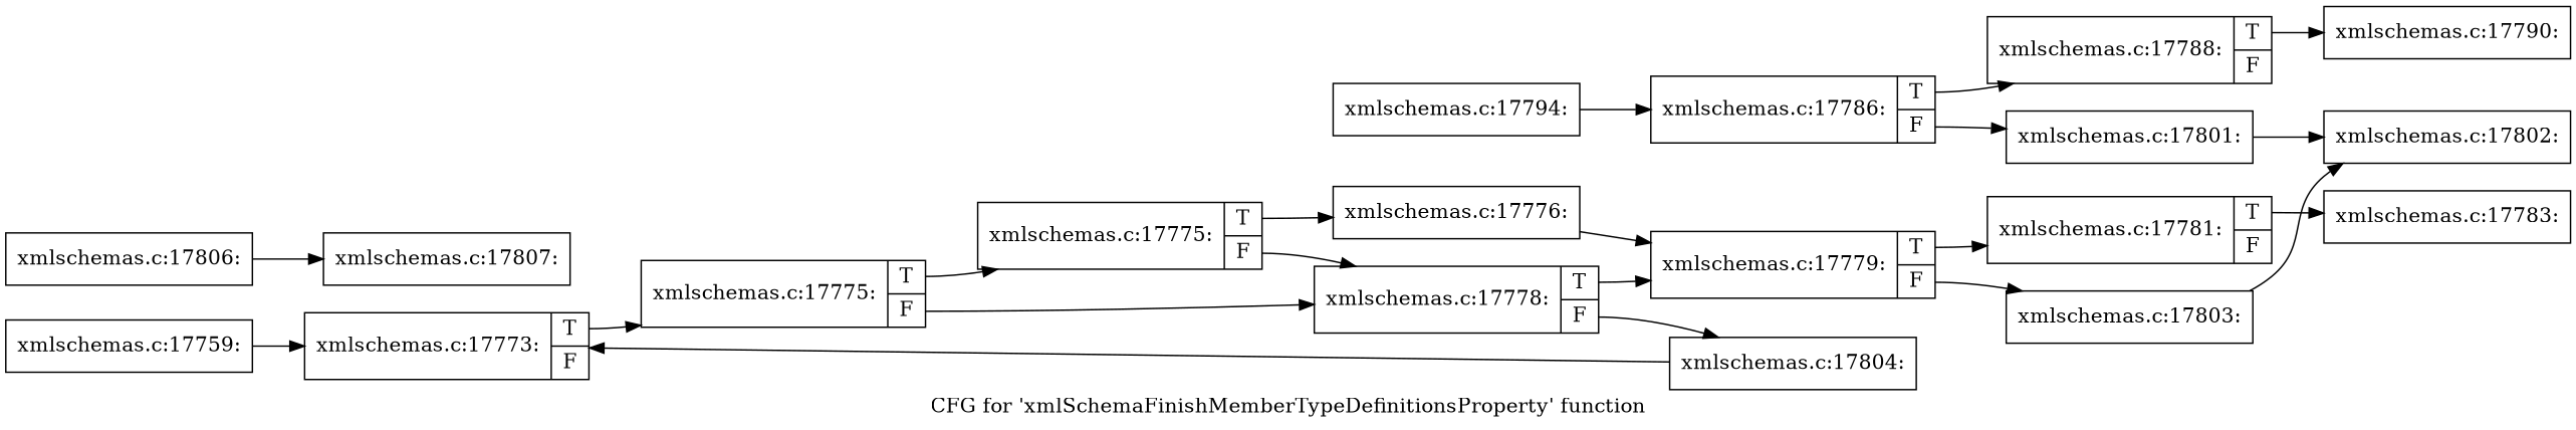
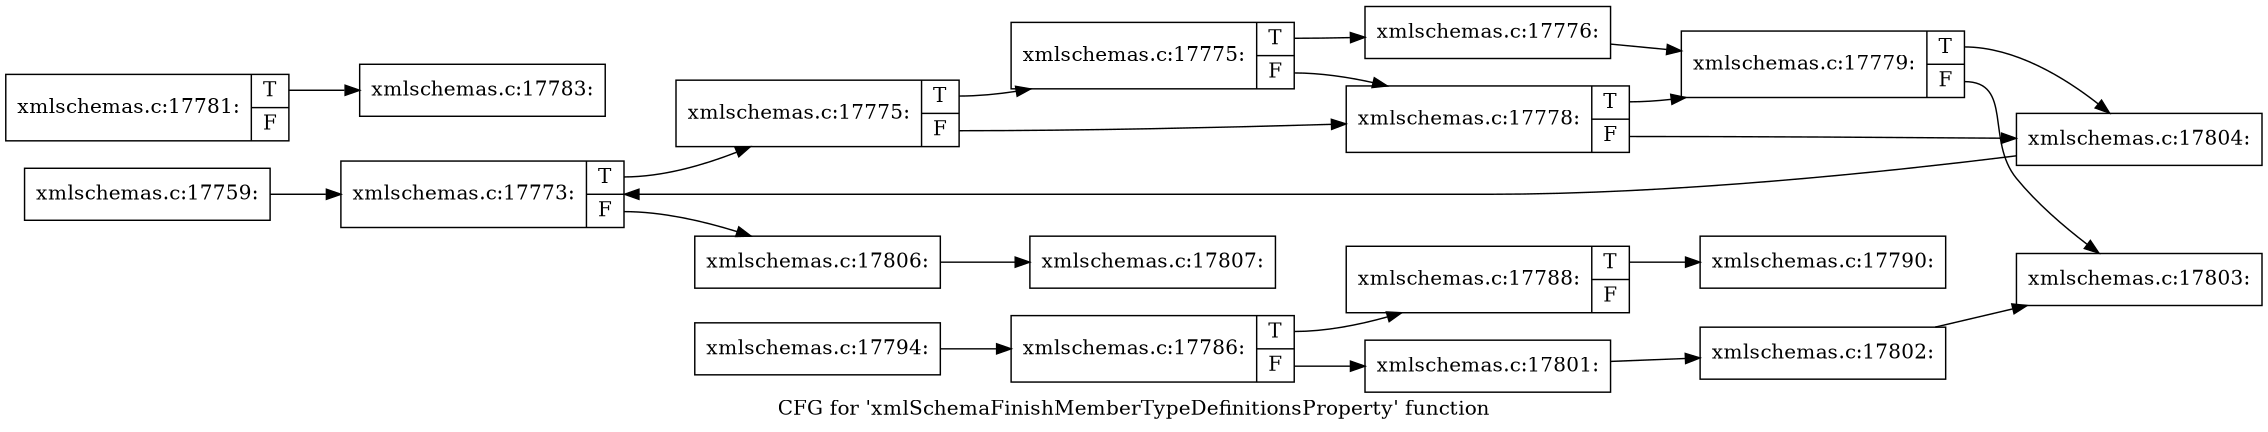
  digraph {
    label="CFG for 'xmlSchemaFinishMemberTypeDefinitionsProperty' function"
    rankdir=LR
    node [shape=record]
    edge [tailport=s0]
    n1 [label="{xmlschemas.c:17759:}"]
    n2 [label="{xmlschemas.c:17773:|{<s0>T|<s1>F}}"]
    n3 [label="{xmlschemas.c:17775:|{<s0>T|<s1>F}}"]
    n4 [label="{xmlschemas.c:17806:}"]
    n5 [label="{xmlschemas.c:17775:|{<s0>T|<s1>F}}"]
    n6 [label="{xmlschemas.c:17778:|{<s0>T|<s1>F}}"]
    n7 [label="{xmlschemas.c:17807:}"]
    n8 [label="{xmlschemas.c:17776:}"]
    n9 [label="{xmlschemas.c:17779:|{<s0>T|<s1>F}}"]
    n10 [label="{xmlschemas.c:17804:}"]
    n11 [label="{xmlschemas.c:17781:|{<s0>T|<s1>F}}"]
    n12 [label="{xmlschemas.c:17803:}"]
    n13 [label="{xmlschemas.c:17783:}"]
    n14 [label="{xmlschemas.c:17802:}"]
    n15 [label="{xmlschemas.c:17786:|{<s0>T|<s1>F}}"]
    n16 [label="{xmlschemas.c:17788:|{<s0>T|<s1>F}}"]
    n17 [label="{xmlschemas.c:17801:}"]
    n18 [label="{xmlschemas.c:17790:}"]
    n19 [label="{xmlschemas.c:17794:}"]
    n1 -> n2 [tailport=""]
    n2 -> n3
+   n2 -> n4 [tailport=s1]
    n3 -> n5
    n3 -> n6 [tailport=s1]
    n4 -> n7 [tailport=""]
    n5 -> n6 [tailport=s1]
    n5 -> n8
    n6 -> n9
    n6 -> n10 [tailport=s1]
    n8 -> n9 [tailport=""]
-   n9 -> n11
+   n9 -> n10
    n9 -> n12 [tailport=s1]
    n10 -> n2 [tailport=""]
    n11 -> n13
-   n12 -> n14 [tailport=""]
+   n14 -> n12 [tailport=""]
    n15 -> n16
    n15 -> n17 [tailport=s1]
    n16 -> n18
    n17 -> n14 [tailport=""]
    n19 -> n15 [tailport=""]
  }
